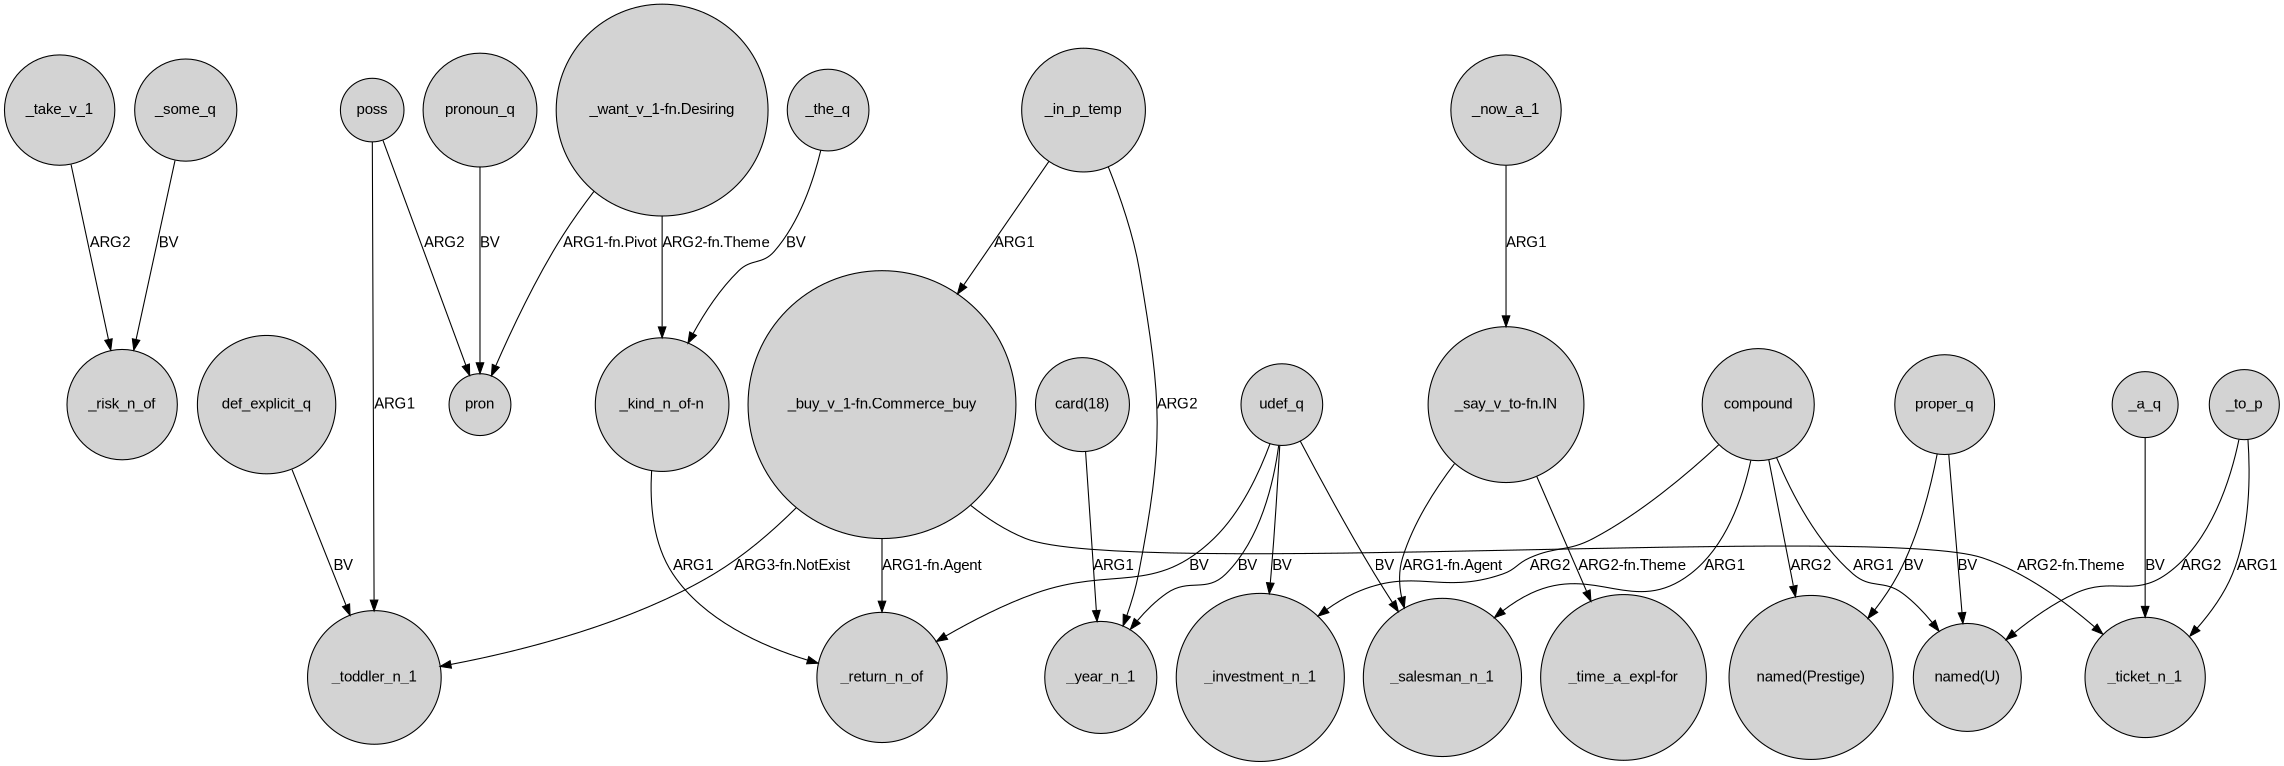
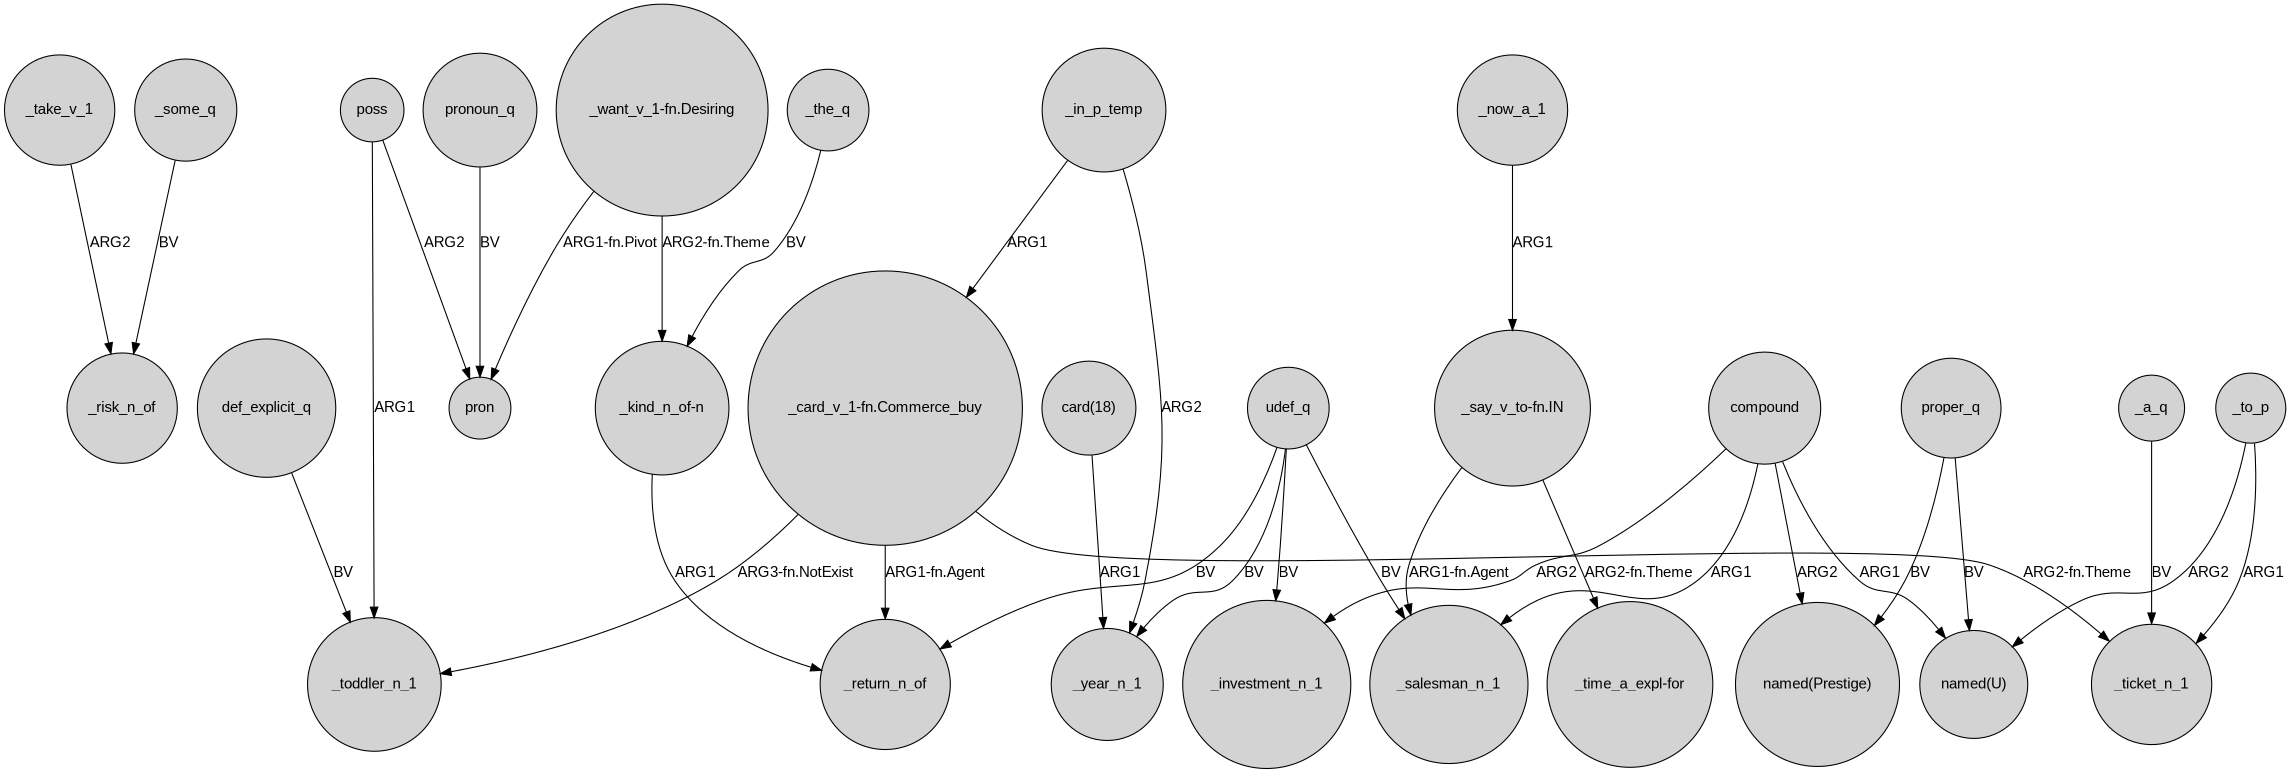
  digraph {
    fontname="Liberation Sans"
    node [fontname="Liberation Sans" shape=circle style=filled]
    edge [fontname="Liberation Sans"]
    _take_v_1
    _risk_n_of
    "_want_v_1-fn.Desiring"
    pron
    "_kind_n_of-n"
    _return_n_of
-   "_buy_v_1-fn.Commerce_buy"
+   "_buy_v_1-fn.Commerce_buy" [label="_card_v_1-fn.Commerce_buy"]
    _toddler_n_1
    _ticket_n_1
    compound
    "named(Prestige)"
    _salesman_n_1
    _investment_n_1
    "named(U)"
    poss
    _to_p
    _now_a_1
    "_say_v_to-fn.IN"
    "_time_a_expl-for"
    udef_q
    _year_n_1
    _in_p_temp
    pronoun_q
    proper_q
    _a_q
    def_explicit_q
    _some_q
    "card(18)"
    _the_q
    _take_v_1 -> _risk_n_of [label=ARG2]
    "_want_v_1-fn.Desiring" -> pron [label="ARG1-fn.Pivot"]
    "_want_v_1-fn.Desiring" -> "_kind_n_of-n" [label="ARG2-fn.Theme"]
    "_kind_n_of-n" -> _return_n_of [label=ARG1]
    "_buy_v_1-fn.Commerce_buy" -> _return_n_of [label="ARG1-fn.Agent"]
    "_buy_v_1-fn.Commerce_buy" -> _toddler_n_1 [label="ARG3-fn.NotExist"]
    "_buy_v_1-fn.Commerce_buy" -> _ticket_n_1 [label="ARG2-fn.Theme"]
    compound -> "named(Prestige)" [label=ARG2]
    compound -> _salesman_n_1 [label=ARG1]
    compound -> _investment_n_1 [label=ARG2]
    compound -> "named(U)" [label=ARG1]
    poss -> pron [label=ARG2]
    poss -> _toddler_n_1 [label=ARG1]
    _to_p -> _ticket_n_1 [label=ARG1]
    _to_p -> "named(U)" [label=ARG2]
    _now_a_1 -> "_say_v_to-fn.IN" [label=ARG1]
    "_say_v_to-fn.IN" -> _salesman_n_1 [label="ARG1-fn.Agent"]
    "_say_v_to-fn.IN" -> "_time_a_expl-for" [label="ARG2-fn.Theme"]
    udef_q -> _return_n_of [label=BV]
    udef_q -> _salesman_n_1 [label=BV]
    udef_q -> _investment_n_1 [label=BV]
    udef_q -> _year_n_1 [label=BV]
    _in_p_temp -> "_buy_v_1-fn.Commerce_buy" [label=ARG1]
    _in_p_temp -> _year_n_1 [label=ARG2]
    pronoun_q -> pron [label=BV]
    proper_q -> "named(Prestige)" [label=BV]
    proper_q -> "named(U)" [label=BV]
    _a_q -> _ticket_n_1 [label=BV]
    def_explicit_q -> _toddler_n_1 [label=BV]
    _some_q -> _risk_n_of [label=BV]
    "card(18)" -> _year_n_1 [label=ARG1]
    _the_q -> "_kind_n_of-n" [label=BV]
  }
